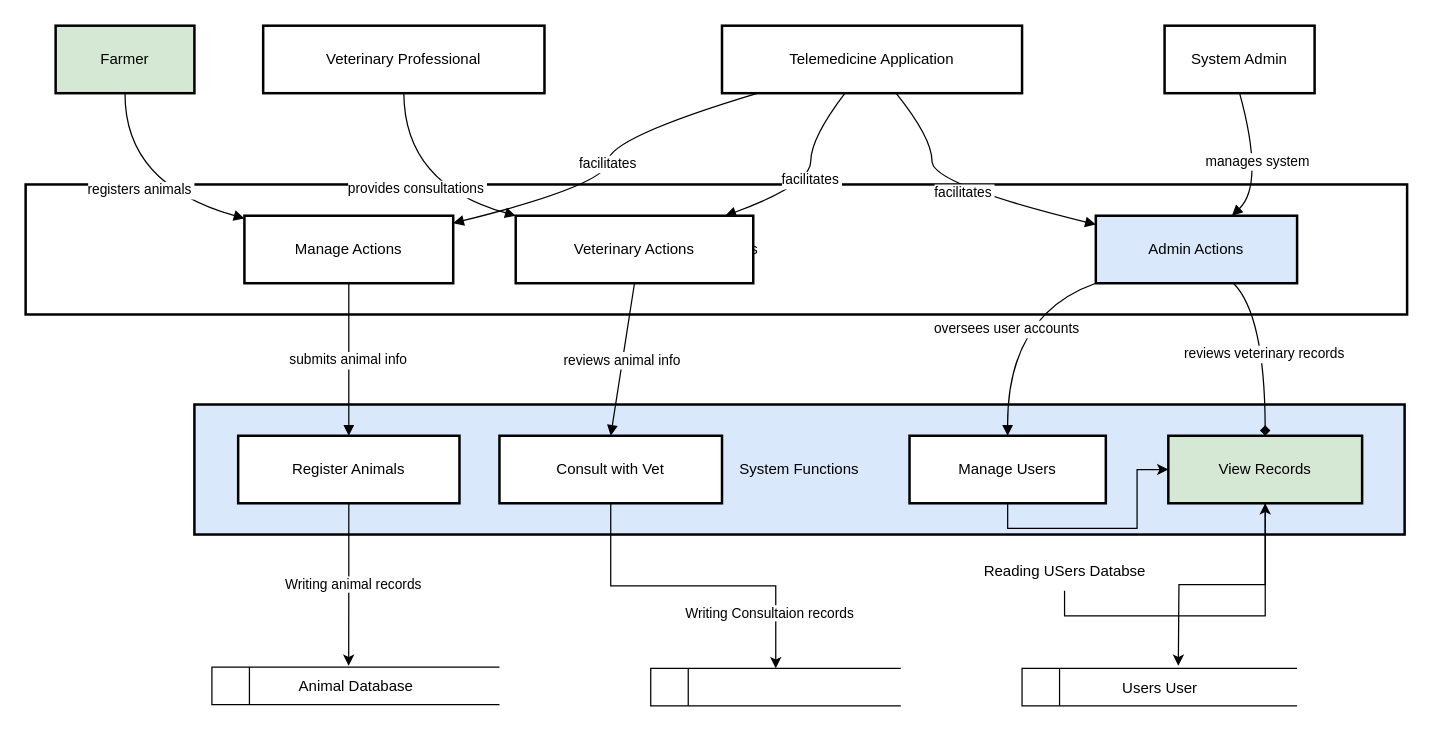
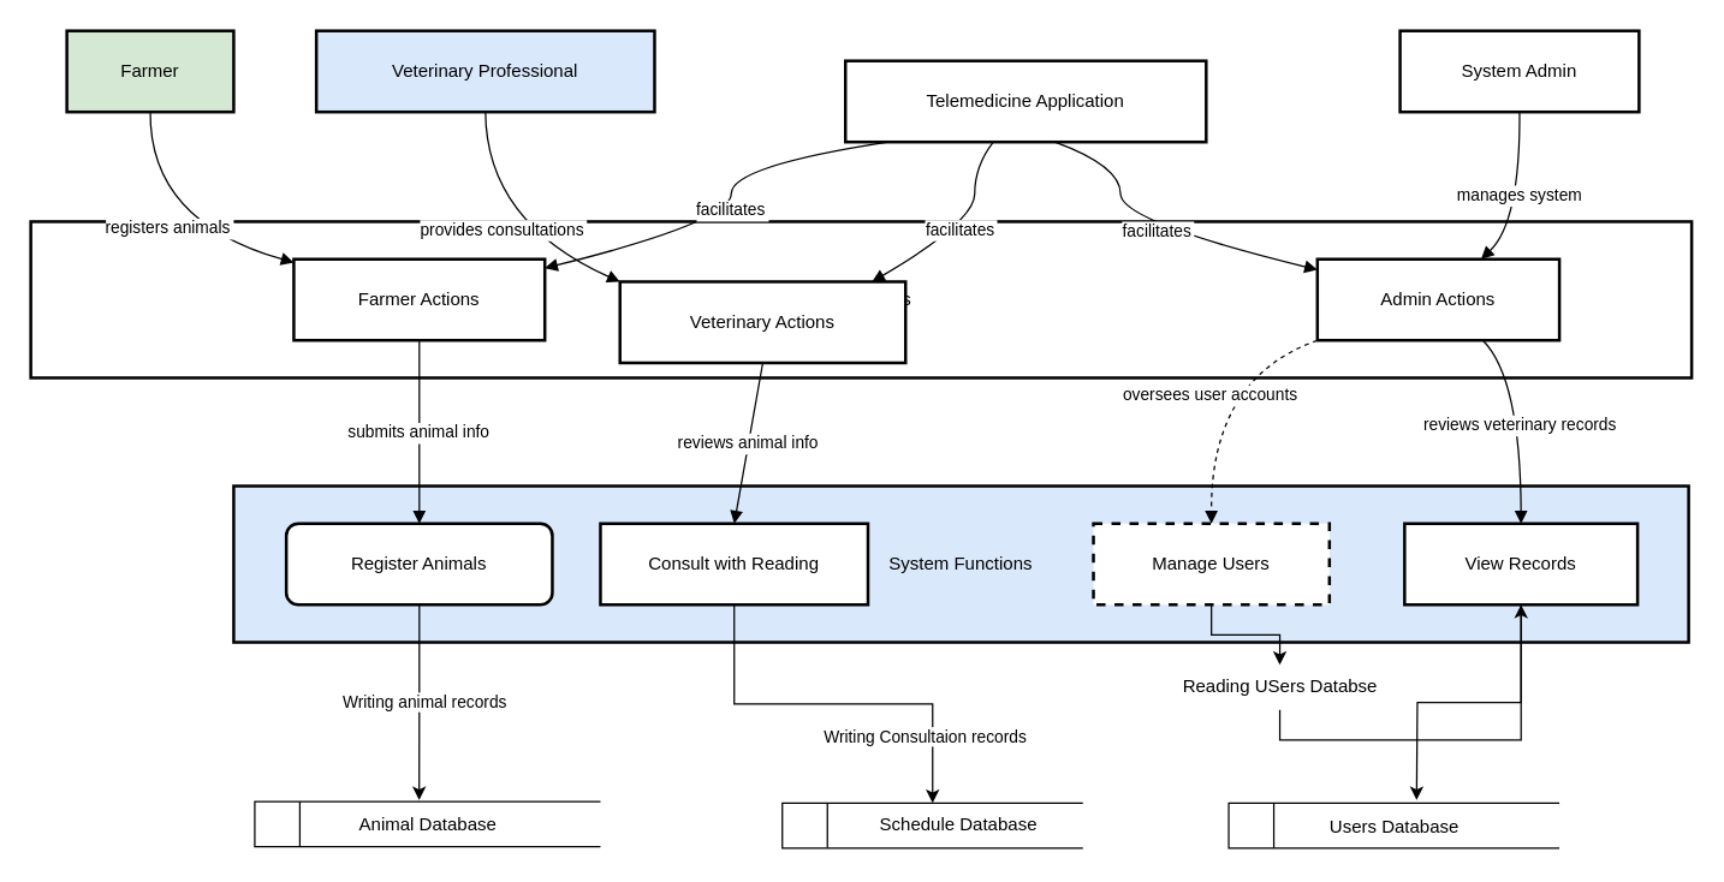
  <mxCell id="0" />
  <mxCell id="1" parent="0" />
  <mxCell id="2" value="System Functions" style="whiteSpace=wrap;strokeWidth=2;fillColor=#dae8fc;" parent="1" vertex="1"><mxGeometry x="155" y="323" width="968" height="104" as="geometry" /></mxCell>
  <mxCell id="3" value="User Actions" style="whiteSpace=wrap;strokeWidth=2;" parent="1" vertex="1"><mxGeometry x="20" y="147" width="1105" height="104" as="geometry" /></mxCell>
  <mxCell id="4" value="Farmer" style="whiteSpace=wrap;strokeWidth=2;fillColor=#d5e8d4;" parent="1" vertex="1"><mxGeometry x="44" y="20" width="111" height="54" as="geometry" /></mxCell>
- <mxCell id="5" value="Veterinary Professional" style="whiteSpace=wrap;strokeWidth=2;" parent="1" vertex="1"><mxGeometry x="210" y="20" width="225" height="54" as="geometry" /></mxCell>
- <mxCell id="6" value="System Admin" style="whiteSpace=wrap;strokeWidth=2;" parent="1" vertex="1"><mxGeometry x="931" y="20" width="120" height="54" as="geometry" /></mxCell>
- <mxCell id="7" value="Telemedicine Application" style="whiteSpace=wrap;strokeWidth=2;" parent="1" vertex="1"><mxGeometry x="577" y="20" width="240" height="54" as="geometry" /></mxCell>
- <mxCell id="8" value="Manage Actions" style="whiteSpace=wrap;strokeWidth=2;" parent="1" vertex="1"><mxGeometry x="195" y="172" width="167" height="54" as="geometry" /></mxCell>
- <mxCell id="9" value="Veterinary Actions" style="whiteSpace=wrap;strokeWidth=2;" parent="1" vertex="1"><mxGeometry x="412" y="172" width="190" height="54" as="geometry" /></mxCell>
- <mxCell id="10" value="Admin Actions" style="whiteSpace=wrap;strokeWidth=2;fillColor=#dae8fc;" parent="1" vertex="1"><mxGeometry x="876" y="172" width="161" height="54" as="geometry" /></mxCell>
+ <mxCell id="5" value="Veterinary Professional" style="whiteSpace=wrap;strokeWidth=2;fillColor=#dae8fc;" parent="1" vertex="1"><mxGeometry x="210" y="20" width="225" height="54" as="geometry" /></mxCell>
+ <mxCell id="6" value="System Admin" style="whiteSpace=wrap;strokeWidth=2;" parent="1" vertex="1"><mxGeometry x="931" y="20" width="159" height="54" as="geometry" /></mxCell>
+ <mxCell id="7" value="Telemedicine Application" style="whiteSpace=wrap;strokeWidth=2;" parent="1" vertex="1"><mxGeometry x="562" y="40" width="240" height="54" as="geometry" /></mxCell>
+ <mxCell id="8" value="Farmer Actions" style="whiteSpace=wrap;strokeWidth=2;" parent="1" vertex="1"><mxGeometry x="195" y="172" width="167" height="54" as="geometry" /></mxCell>
+ <mxCell id="9" value="Veterinary Actions" style="whiteSpace=wrap;strokeWidth=2;" parent="1" vertex="1"><mxGeometry x="412" y="187" width="190" height="54" as="geometry" /></mxCell>
+ <mxCell id="10" value="Admin Actions" style="whiteSpace=wrap;strokeWidth=2;" parent="1" vertex="1"><mxGeometry x="876" y="172" width="161" height="54" as="geometry" /></mxCell>
  <mxCell id="11" style="edgeStyle=orthogonalEdgeStyle;rounded=0;orthogonalLoop=1;jettySize=auto;html=1;exitX=0.5;exitY=1;exitDx=0;exitDy=0;" edge="1" parent="1" source="13"><mxGeometry relative="1" as="geometry"><mxPoint x="278.385" y="532" as="targetPoint" /></mxGeometry></mxCell>
  <mxCell id="12" value="Writing animal records" style="edgeLabel;html=1;align=center;verticalAlign=middle;resizable=0;points=[];" vertex="1" connectable="0" parent="11"><mxGeometry x="0.007" y="3" relative="1" as="geometry"><mxPoint y="-1" as="offset" /></mxGeometry></mxCell>
- <mxCell id="13" value="Register Animals" style="whiteSpace=wrap;strokeWidth=2;" parent="1" vertex="1"><mxGeometry x="190" y="348" width="177" height="54" as="geometry" /></mxCell>
+ <mxCell id="13" value="Register Animals" style="whiteSpace=wrap;strokeWidth=2;rounded=1;" parent="1" vertex="1"><mxGeometry x="190" y="348" width="177" height="54" as="geometry" /></mxCell>
  <mxCell id="14" style="edgeStyle=orthogonalEdgeStyle;rounded=0;orthogonalLoop=1;jettySize=auto;html=1;exitX=0.5;exitY=1;exitDx=0;exitDy=0;" edge="1" parent="1" source="16" target="32"><mxGeometry relative="1" as="geometry" /></mxCell>
  <mxCell id="15" value="Writing Consultaion records" style="edgeLabel;html=1;align=center;verticalAlign=middle;resizable=0;points=[];" vertex="1" connectable="0" parent="14"><mxGeometry x="0.657" y="-6" relative="1" as="geometry"><mxPoint as="offset" /></mxGeometry></mxCell>
- <mxCell id="16" value="Consult with Vet" style="whiteSpace=wrap;strokeWidth=2;" parent="1" vertex="1"><mxGeometry x="399" y="348" width="178" height="54" as="geometry" /></mxCell>
- <mxCell id="17" value="Manage Users" style="whiteSpace=wrap;strokeWidth=2;" parent="1" vertex="1"><mxGeometry x="727" y="348" width="157" height="54" as="geometry" /></mxCell>
+ <mxCell id="16" value="Consult with Reading" style="whiteSpace=wrap;strokeWidth=2;" parent="1" vertex="1"><mxGeometry x="399" y="348" width="178" height="54" as="geometry" /></mxCell>
+ <mxCell id="17" value="Manage Users" style="whiteSpace=wrap;strokeWidth=2;dashed=1;" parent="1" vertex="1"><mxGeometry x="727" y="348" width="157" height="54" as="geometry" /></mxCell>
  <mxCell id="18" style="edgeStyle=orthogonalEdgeStyle;rounded=0;orthogonalLoop=1;jettySize=auto;html=1;exitX=0.5;exitY=1;exitDx=0;exitDy=0;" edge="1" parent="1" source="19"><mxGeometry relative="1" as="geometry"><mxPoint x="942" y="532" as="targetPoint" /></mxGeometry></mxCell>
- <mxCell id="19" value="View Records" style="whiteSpace=wrap;strokeWidth=2;fillColor=#d5e8d4;" parent="1" vertex="1"><mxGeometry x="934" y="348" width="155" height="54" as="geometry" /></mxCell>
+ <mxCell id="19" value="View Records" style="whiteSpace=wrap;strokeWidth=2;" parent="1" vertex="1"><mxGeometry x="934" y="348" width="155" height="54" as="geometry" /></mxCell>
  <mxCell id="20" value="registers animals" style="curved=1;startArrow=none;endArrow=block;exitX=0.5;exitY=1;entryX=0;entryY=0.04;" parent="1" source="4" target="8" edge="1"><mxGeometry relative="1" as="geometry"><Array as="points"><mxPoint x="99" y="147" /></Array></mxGeometry></mxCell>
  <mxCell id="21" value="submits animal info" style="curved=1;startArrow=none;endArrow=block;exitX=0.5;exitY=0.99;entryX=0.5;entryY=0.01;" parent="1" source="8" target="13" edge="1"><mxGeometry relative="1" as="geometry"><Array as="points" /></mxGeometry></mxCell>
  <mxCell id="22" value="provides consultations" style="curved=1;startArrow=none;endArrow=block;exitX=0.5;exitY=1;entryX=0;entryY=0;" parent="1" source="5" target="9" edge="1"><mxGeometry relative="1" as="geometry"><Array as="points"><mxPoint x="323" y="147" /></Array></mxGeometry></mxCell>
  <mxCell id="23" value="reviews animal info" style="curved=1;startArrow=none;endArrow=block;exitX=0.5;exitY=0.99;entryX=0.5;entryY=0.01;" parent="1" source="9" target="16" edge="1"><mxGeometry relative="1" as="geometry"><Array as="points" /></mxGeometry></mxCell>
  <mxCell id="24" value="manages system" style="curved=1;startArrow=none;endArrow=block;exitX=0.5;exitY=1;entryX=0.68;entryY=-0.01;" parent="1" source="6" target="10" edge="1"><mxGeometry relative="1" as="geometry"><Array as="points"><mxPoint x="1011" y="147" /></Array></mxGeometry></mxCell>
- <mxCell id="25" value="oversees user accounts" style="curved=1;startArrow=none;endArrow=block;exitX=0.01;exitY=0.99;entryX=0.5;entryY=0.01;" parent="1" source="10" target="17" edge="1"><mxGeometry relative="1" as="geometry"><Array as="points"><mxPoint x="805" y="251" /></Array></mxGeometry></mxCell>
- <mxCell id="26" value="reviews veterinary records" style="curved=1;startArrow=none;endArrow=diamond;exitX=0.68;exitY=0.99;entryX=0.5;entryY=0.01;" parent="1" source="10" target="19" edge="1"><mxGeometry relative="1" as="geometry"><Array as="points"><mxPoint x="1011" y="251" /></Array></mxGeometry></mxCell>
+ <mxCell id="25" value="oversees user accounts" style="curved=1;startArrow=none;endArrow=block;exitX=0.01;exitY=0.99;entryX=0.5;entryY=0.01;dashed=1;" parent="1" source="10" target="17" edge="1"><mxGeometry relative="1" as="geometry"><Array as="points"><mxPoint x="805" y="251" /></Array></mxGeometry></mxCell>
+ <mxCell id="26" value="reviews veterinary records" style="curved=1;startArrow=none;endArrow=block;exitX=0.68;exitY=0.99;entryX=0.5;entryY=0.01;" parent="1" source="10" target="19" edge="1"><mxGeometry relative="1" as="geometry"><Array as="points"><mxPoint x="1011" y="251" /></Array></mxGeometry></mxCell>
  <mxCell id="27" value="facilitates" style="curved=1;startArrow=none;endArrow=block;exitX=0.12;exitY=1;entryX=1;entryY=0.11;" parent="1" source="7" target="8" edge="1"><mxGeometry relative="1" as="geometry"><Array as="points"><mxPoint x="486" y="110" /><mxPoint x="486" y="147" /></Array></mxGeometry></mxCell>
  <mxCell id="28" value="facilitates" style="curved=1;startArrow=none;endArrow=block;exitX=0.41;exitY=1;entryX=0.89;entryY=-0.01;" parent="1" source="7" target="9" edge="1"><mxGeometry relative="1" as="geometry"><Array as="points"><mxPoint x="648" y="110" /><mxPoint x="648" y="147" /></Array></mxGeometry></mxCell>
  <mxCell id="29" value="facilitates" style="curved=1;startArrow=none;endArrow=block;exitX=0.58;exitY=1;entryX=0;entryY=0.13;" parent="1" source="7" target="10" edge="1"><mxGeometry relative="1" as="geometry"><Array as="points"><mxPoint x="745" y="110" /><mxPoint x="745" y="147" /></Array></mxGeometry></mxCell>
  <mxCell id="30" value="" style="html=1;dashed=0;whiteSpace=wrap;shape=mxgraph.dfd.dataStoreID;align=left;spacingLeft=3;points=[[0,0],[0.5,0],[1,0],[0,0.5],[1,0.5],[0,1],[0.5,1],[1,1]];" vertex="1" parent="1"><mxGeometry x="817" y="534" width="220" height="30" as="geometry" /></mxCell>
  <mxCell id="31" value="" style="html=1;dashed=0;whiteSpace=wrap;shape=mxgraph.dfd.dataStoreID;align=left;spacingLeft=3;points=[[0,0],[0.5,0],[1,0],[0,0.5],[1,0.5],[0,1],[0.5,1],[1,1]];" vertex="1" parent="1"><mxGeometry x="169" y="533" width="230" height="30" as="geometry" /></mxCell>
  <mxCell id="32" value="" style="html=1;dashed=0;whiteSpace=wrap;shape=mxgraph.dfd.dataStoreID;align=left;spacingLeft=3;points=[[0,0],[0.5,0],[1,0],[0,0.5],[1,0.5],[0,1],[0.5,1],[1,1]];" vertex="1" parent="1"><mxGeometry x="520" y="534" width="200" height="30" as="geometry" /></mxCell>
  <mxCell id="33" style="edgeStyle=orthogonalEdgeStyle;rounded=0;orthogonalLoop=1;jettySize=auto;html=1;exitX=0.5;exitY=1;exitDx=0;exitDy=0;" edge="1" parent="1" source="38" target="19"><mxGeometry relative="1" as="geometry" /></mxCell>
  <mxCell id="34" value="Animal Database" style="text;html=1;align=center;verticalAlign=middle;resizable=0;points=[];autosize=1;strokeColor=none;fillColor=none;" vertex="1" parent="1"><mxGeometry x="229" y="534" width="110" height="30" as="geometry" /></mxCell>
- <mxCell id="36" value="Users User" style="text;html=1;align=center;verticalAlign=middle;resizable=0;points=[];autosize=1;strokeColor=none;fillColor=none;" vertex="1" parent="1"><mxGeometry x="872" y="535" width="110" height="30" as="geometry" /></mxCell>
- <mxCell id="37" value="" style="edgeStyle=orthogonalEdgeStyle;rounded=0;orthogonalLoop=1;jettySize=auto;html=1;exitX=0.5;exitY=1;exitDx=0;exitDy=0;" edge="1" parent="1" source="17" target="19"><mxGeometry relative="1" as="geometry"><mxPoint x="806" y="402" as="sourcePoint" /><mxPoint x="927" y="535" as="targetPoint" /></mxGeometry></mxCell>
+ <mxCell id="35" value="Schedule Database" style="text;html=1;align=center;verticalAlign=middle;resizable=0;points=[];autosize=1;strokeColor=none;fillColor=none;" vertex="1" parent="1"><mxGeometry x="572" y="534" width="130" height="30" as="geometry" /></mxCell>
+ <mxCell id="36" value="Users Database" style="text;html=1;align=center;verticalAlign=middle;resizable=0;points=[];autosize=1;strokeColor=none;fillColor=none;" vertex="1" parent="1"><mxGeometry x="872" y="535" width="110" height="30" as="geometry" /></mxCell>
+ <mxCell id="37" value="" style="edgeStyle=orthogonalEdgeStyle;rounded=0;orthogonalLoop=1;jettySize=auto;html=1;exitX=0.5;exitY=1;exitDx=0;exitDy=0;" edge="1" parent="1" source="17" target="38"><mxGeometry relative="1" as="geometry"><mxPoint x="806" y="402" as="sourcePoint" /><mxPoint x="927" y="535" as="targetPoint" /></mxGeometry></mxCell>
  <mxCell id="38" value="Reading USers Databse" style="text;html=1;align=center;verticalAlign=middle;resizable=0;points=[];autosize=1;strokeColor=none;fillColor=none;" vertex="1" parent="1"><mxGeometry x="776" y="442" width="150" height="30" as="geometry" /></mxCell>
